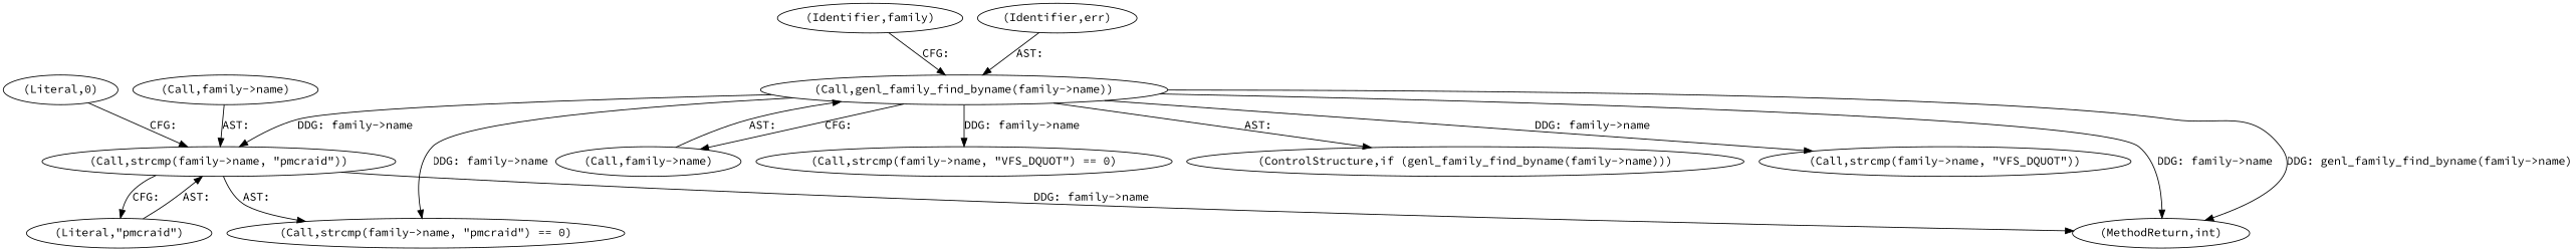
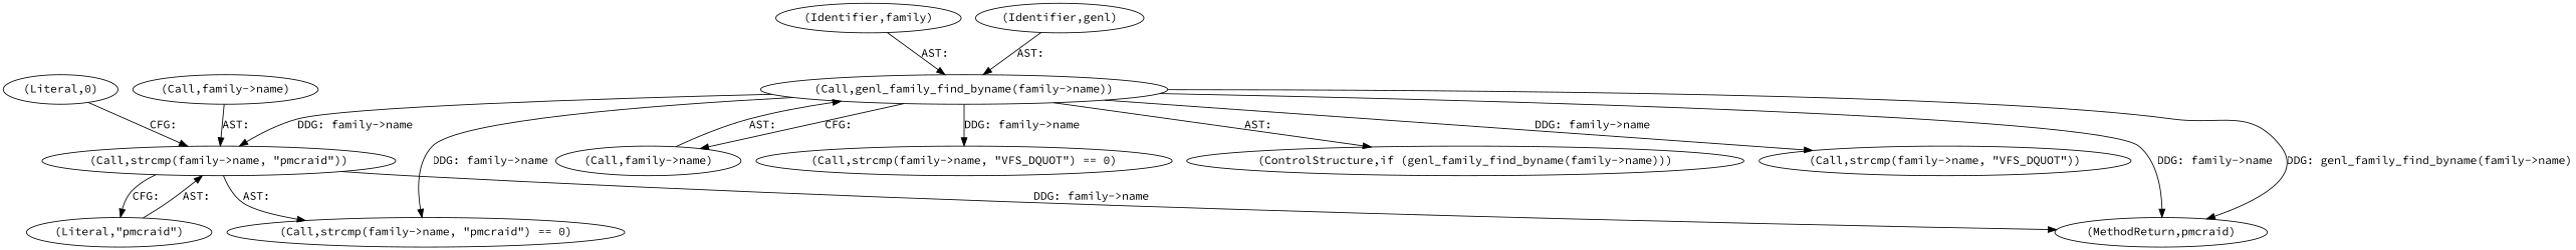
  digraph {
    fontname="Source Code Pro"
    node [fontname="Source Code Pro"]
    edge [fontname="Source Code Pro"]
    n1 [label="(Call,strcmp(family->name, \"pmcraid\"))"]
    n2 [label="(Literal,\"pmcraid\")"]
    n3 [label="(Call,strcmp(family->name, \"pmcraid\") == 0)"]
-   n4 [label="(MethodReturn,int)"]
+   n4 [label="(MethodReturn,pmcraid)"]
    n5 [label="(Call,genl_family_find_byname(family->name))"]
    n6 [label="(Call,family->name)"]
    n7 [label="(Call,strcmp(family->name, \"VFS_DQUOT\") == 0)"]
    n8 [label="(ControlStructure,if (genl_family_find_byname(family->name)))"]
    n9 [label="(Call,strcmp(family->name, \"VFS_DQUOT\"))"]
    n10 [label="(Literal,0)"]
    n11 [label="(Identifier,family)"]
-   n12 [label="(Identifier,err)"]
+   n12 [label="(Identifier,genl)"]
    n13 [label="(Call,family->name)"]
    n1 -> n2 [label="CFG: "]
    n1 -> n3 [label="AST: "]
    n1 -> n4 [label="DDG: family->name"]
    n2 -> n1 [label="AST: "]
    n5 -> n1 [label="DDG: family->name"]
    n5 -> n3 [label="DDG: family->name"]
    n5 -> n4 [label="DDG: genl_family_find_byname(family->name)"]
    n5 -> n4 [label="DDG: family->name"]
    n5 -> n6 [label="CFG: "]
    n5 -> n7 [label="DDG: family->name"]
    n5 -> n8 [label="AST: "]
    n5 -> n9 [label="DDG: family->name"]
    n6 -> n5 [label="AST: "]
    n10 -> n1 [label="CFG: "]
-   n11 -> n5 [label="CFG: "]
+   n11 -> n5 [label="AST: "]
    n12 -> n5 [label="AST: "]
    n13 -> n1 [label="AST: "]
  }
